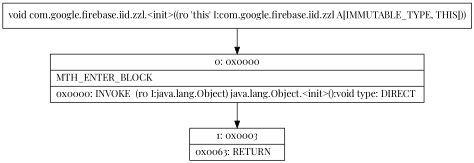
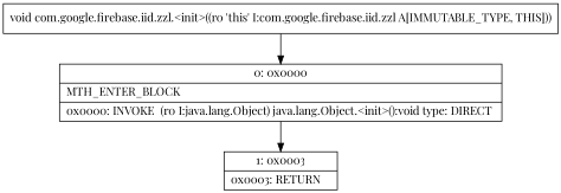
  digraph {
    fontname="Playfair Display"
    node [shape=record fontname="Playfair Display"]
    edge [fontname="Playfair Display"]
    n1 [label="{0\:\ 0x0000|MTH_ENTER_BLOCK\l|0x0000: INVOKE  (r0 I:java.lang.Object) java.lang.Object.\<init\>():void type: DIRECT \l}"]
-   n2 [label="{1\:\ 0x0003|0x0063: RETURN   \l}"]
+   n2 [label="{1\:\ 0x0003|0x0003: RETURN   \l}"]
    n3 [label="{void com.google.firebase.iid.zzl.\<init\>((r0 'this' I:com.google.firebase.iid.zzl A[IMMUTABLE_TYPE, THIS])) }"]
    n1 -> n2
    n3 -> n1
  }
